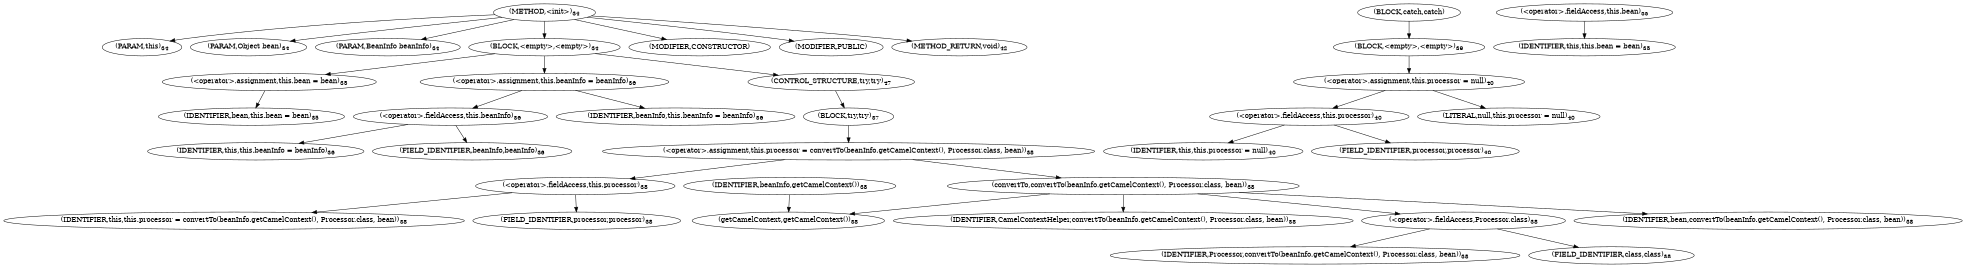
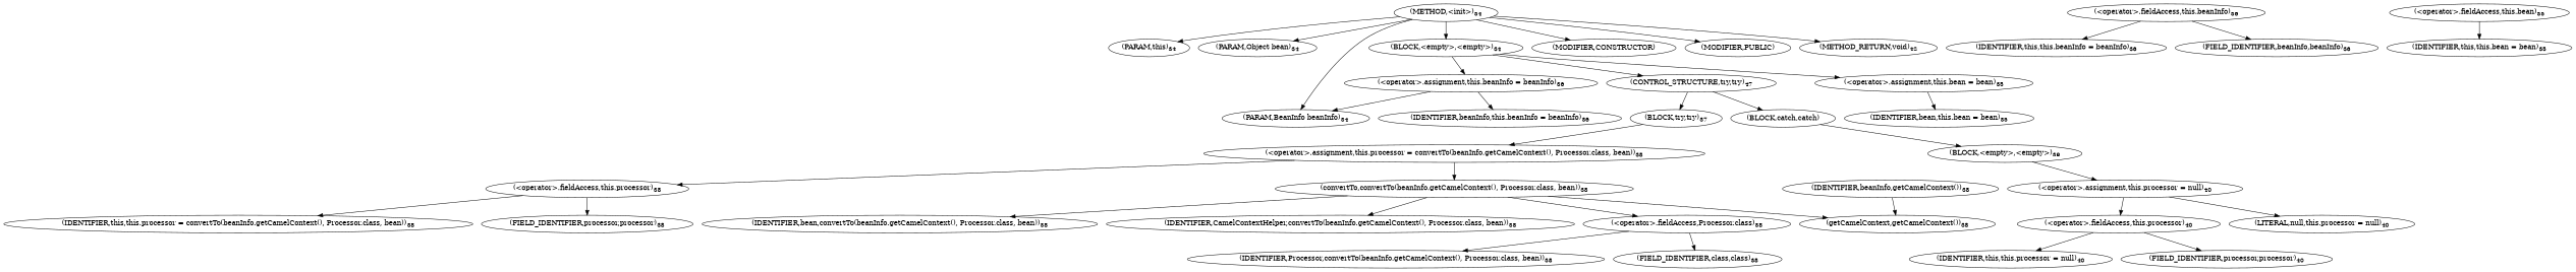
  digraph {
    n1 [label=<(METHOD,&lt;init&gt;)<SUB>34</SUB>>]
    n2 [label=<(PARAM,this)<SUB>34</SUB>>]
    n3 [label=<(PARAM,Object bean)<SUB>34</SUB>>]
    n4 [label=<(PARAM,BeanInfo beanInfo)<SUB>34</SUB>>]
    n5 [label=<(BLOCK,&lt;empty&gt;,&lt;empty&gt;)<SUB>34</SUB>>]
    n6 [label=<(MODIFIER,CONSTRUCTOR)>]
    n7 [label=<(MODIFIER,PUBLIC)>]
    n8 [label=<(METHOD_RETURN,void)<SUB>42</SUB>>]
    n9 [label=<(&lt;operator&gt;.assignment,this.bean = bean)<SUB>35</SUB>>]
    n10 [label=<(&lt;operator&gt;.assignment,this.beanInfo = beanInfo)<SUB>36</SUB>>]
    n11 [label=<(CONTROL_STRUCTURE,try,try)<SUB>47</SUB>>]
    n12 [label=<(IDENTIFIER,bean,this.bean = bean)<SUB>35</SUB>>]
    n13 [label=<(&lt;operator&gt;.fieldAccess,this.beanInfo)<SUB>36</SUB>>]
    n14 [label=<(IDENTIFIER,beanInfo,this.beanInfo = beanInfo)<SUB>36</SUB>>]
    n15 [label=<(BLOCK,try,try)<SUB>37</SUB>>]
    n16 [label=<(BLOCK,catch,catch)>]
    n17 [label=<(&lt;operator&gt;.fieldAccess,this.bean)<SUB>35</SUB>>]
    n18 [label=<(IDENTIFIER,this,this.bean = bean)<SUB>35</SUB>>]
    n19 [label=<(IDENTIFIER,this,this.beanInfo = beanInfo)<SUB>36</SUB>>]
    n20 [label=<(FIELD_IDENTIFIER,beanInfo,beanInfo)<SUB>36</SUB>>]
    n21 [label=<(&lt;operator&gt;.assignment,this.processor = convertTo(beanInfo.getCamelContext(), Processor.class, bean))<SUB>38</SUB>>]
    n22 [label=<(BLOCK,&lt;empty&gt;,&lt;empty&gt;)<SUB>39</SUB>>]
    n23 [label=<(&lt;operator&gt;.fieldAccess,this.processor)<SUB>38</SUB>>]
    n24 [label=<(convertTo,convertTo(beanInfo.getCamelContext(), Processor.class, bean))<SUB>38</SUB>>]
    n25 [label=<(IDENTIFIER,this,this.processor = convertTo(beanInfo.getCamelContext(), Processor.class, bean))<SUB>38</SUB>>]
    n26 [label=<(FIELD_IDENTIFIER,processor,processor)<SUB>38</SUB>>]
    n27 [label=<(IDENTIFIER,CamelContextHelper,convertTo(beanInfo.getCamelContext(), Processor.class, bean))<SUB>38</SUB>>]
    n28 [label=<(getCamelContext,getCamelContext())<SUB>38</SUB>>]
    n29 [label=<(&lt;operator&gt;.fieldAccess,Processor.class)<SUB>38</SUB>>]
    n30 [label=<(IDENTIFIER,bean,convertTo(beanInfo.getCamelContext(), Processor.class, bean))<SUB>38</SUB>>]
    n31 [label=<(IDENTIFIER,Processor,convertTo(beanInfo.getCamelContext(), Processor.class, bean))<SUB>38</SUB>>]
    n32 [label=<(FIELD_IDENTIFIER,class,class)<SUB>38</SUB>>]
    n33 [label=<(IDENTIFIER,beanInfo,getCamelContext())<SUB>38</SUB>>]
    n34 [label=<(&lt;operator&gt;.assignment,this.processor = null)<SUB>40</SUB>>]
    n35 [label=<(&lt;operator&gt;.fieldAccess,this.processor)<SUB>40</SUB>>]
    n36 [label=<(LITERAL,null,this.processor = null)<SUB>40</SUB>>]
    n37 [label=<(IDENTIFIER,this,this.processor = null)<SUB>40</SUB>>]
    n38 [label=<(FIELD_IDENTIFIER,processor,processor)<SUB>40</SUB>>]
    n1 -> n2
    n1 -> n3
    n1 -> n4
    n1 -> n5
    n1 -> n6
    n1 -> n7
    n1 -> n8
    n5 -> n9
    n5 -> n10
    n5 -> n11
    n9 -> n12
-   n10 -> n13
+   n10 -> n4
    n10 -> n14
    n11 -> n15
+   n11 -> n16
    n13 -> n19
    n13 -> n20
    n15 -> n21
    n16 -> n22
    n17 -> n18
    n21 -> n23
    n21 -> n24
    n22 -> n34
    n23 -> n25
    n23 -> n26
    n24 -> n27
    n24 -> n28
    n24 -> n29
    n24 -> n30
    n29 -> n31
    n29 -> n32
    n33 -> n28
    n34 -> n35
    n34 -> n36
    n35 -> n37
    n35 -> n38
  }
